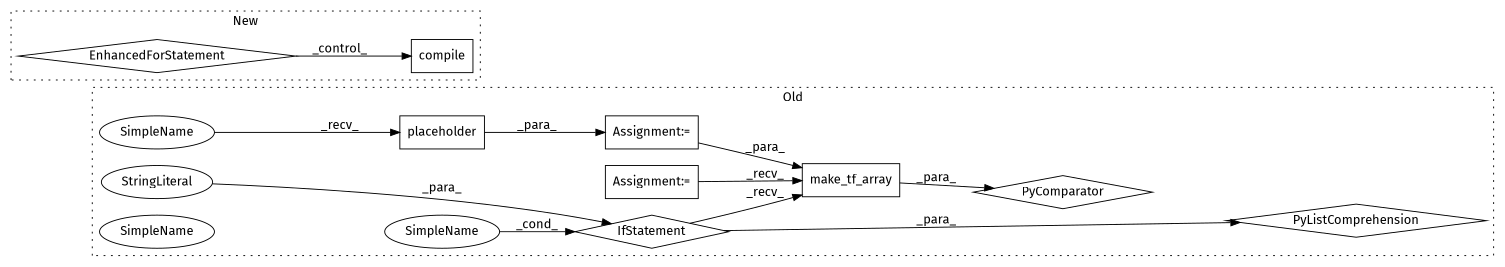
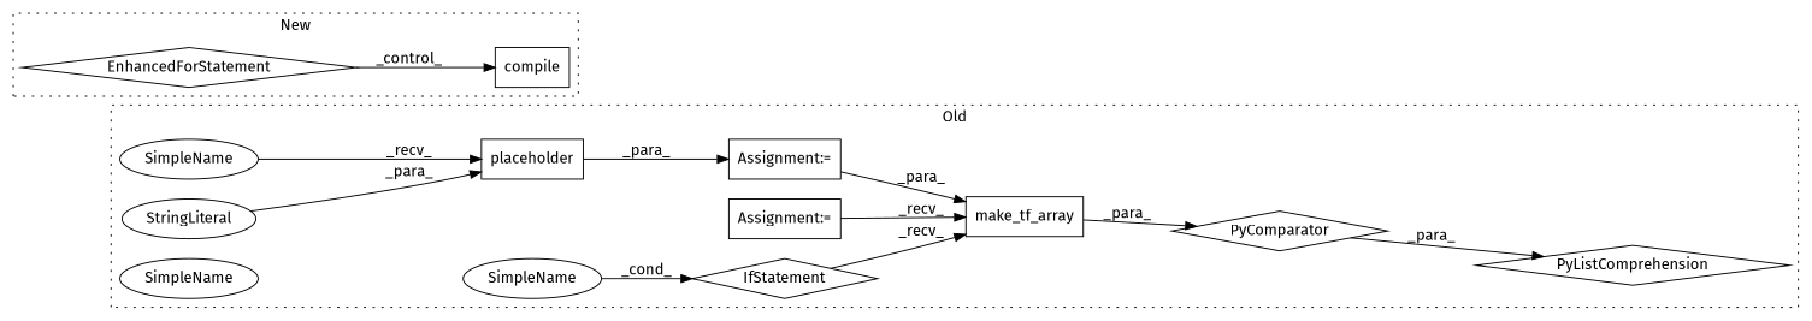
  digraph {
    fontname="Fira Sans"
    rankdir=LR
    node [a=42 fontname="Fira Sans" l=23 s=9452 shape=box]
    edge [fontname="Fira Sans"]
    n1 [l=10 label=SimpleName s=9311 shape=ellipse]
    n2 [a=32 l="12,1" label=placeholder s="9322,9343"]
    n3 [a=32 l="14,1" label=make_tf_array s="9367,9387"]
    n4 [a=45 l=9 label=StringLiteral s=9334 shape=ellipse]
    n5 [a=7 l=1 label="Assignment:=" s=9310]
    n6 [a=109 l=118 label=PyListComprehension s=9365 shape=diamond]
    n7 [a=113 label=PyComparator shape=diamond]
    n8 [l=5 label=SimpleName s=9470 shape=ellipse]
    n9 [a=25 label=IfStatement shape=diamond]
    n10 [a=7 label="Assignment:="]
    n11 [l=5 label=SimpleName s=9470 shape=ellipse]
    n12 [a=32 l=9 label=compile s=8850]
    n13 [a=70 l="57,2" label=EnhancedForStatement s="8754,8831" shape=diamond]
    subgraph cluster_1 {
      label=Old
      style=dotted
      n1
      n2
      n3
      n4
      n5
      n6
      n7
      n8
      n9
      n10
      n11
    }
    subgraph cluster_2 {
      label=New
      style=dotted
      n12
      n13
    }
    n1 -> n2 [label=_recv_]
    n2 -> n5 [label=_para_]
    n3 -> n7 [label=_para_]
-   n4 -> n9 [label=_para_]
+   n4 -> n2 [label=_para_]
    n5 -> n3 [label=_para_]
-   n9 -> n6 [label=_para_]
+   n7 -> n6 [label=_para_]
    n9 -> n3 [label=_recv_]
    n10 -> n3 [label=_recv_]
    n11 -> n9 [label=_cond_]
    n13 -> n12 [label=_control_]
  }
